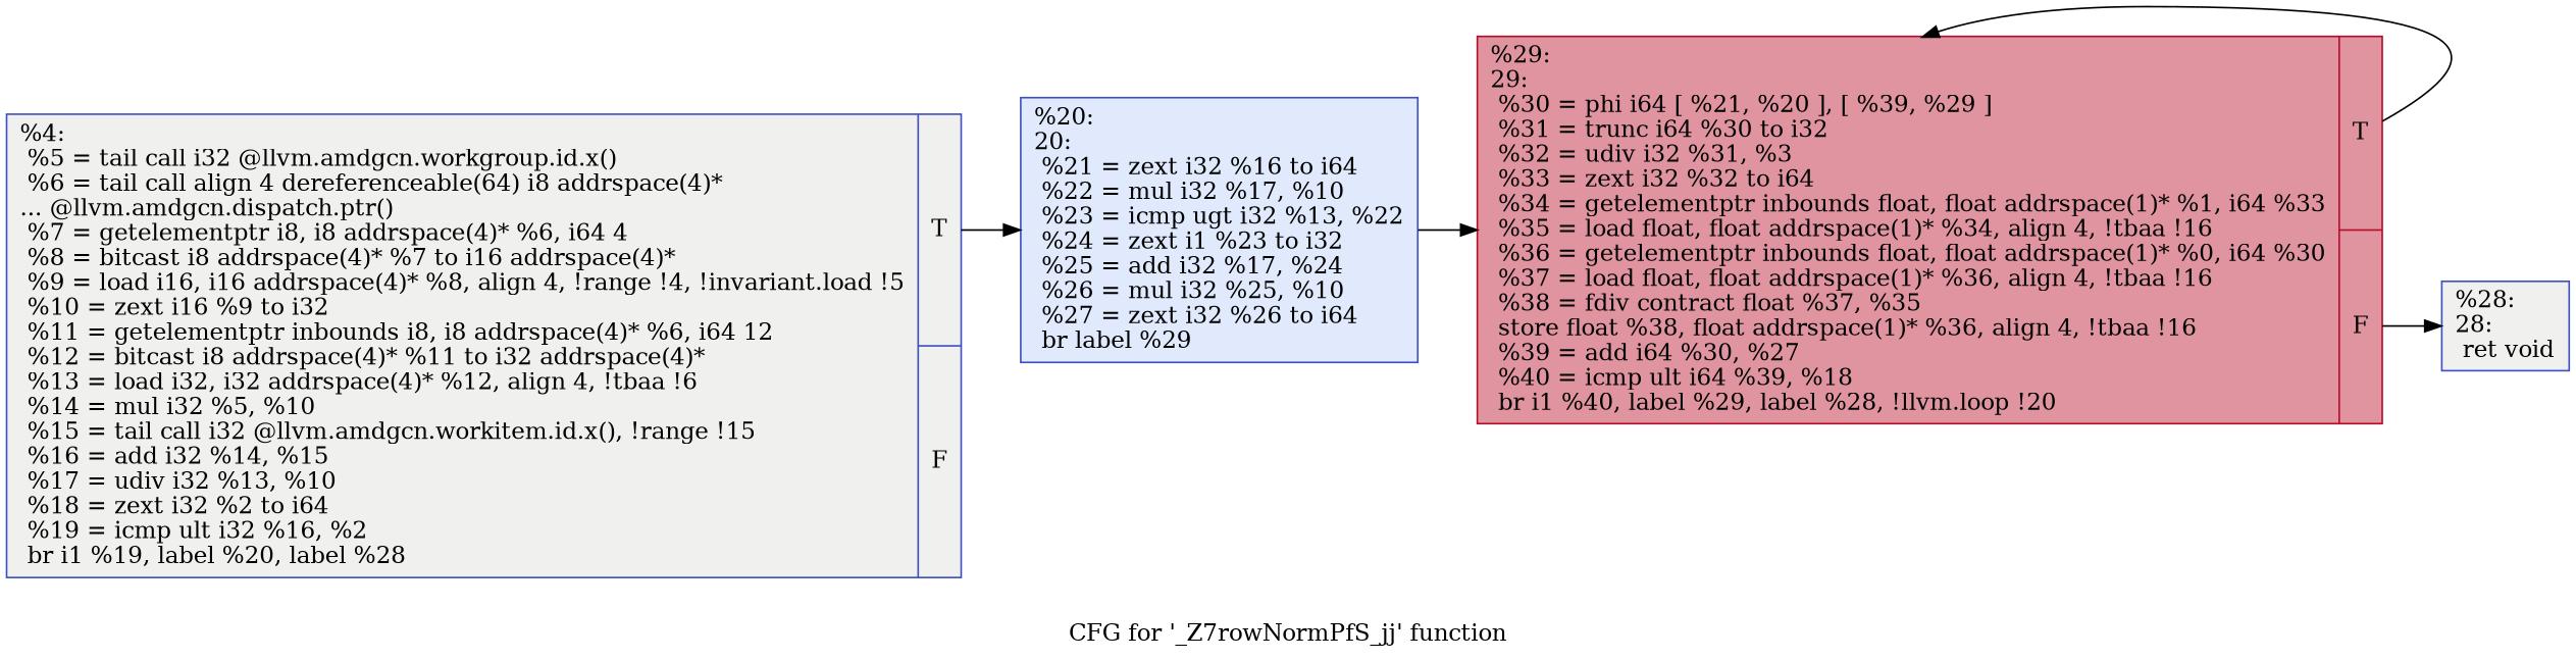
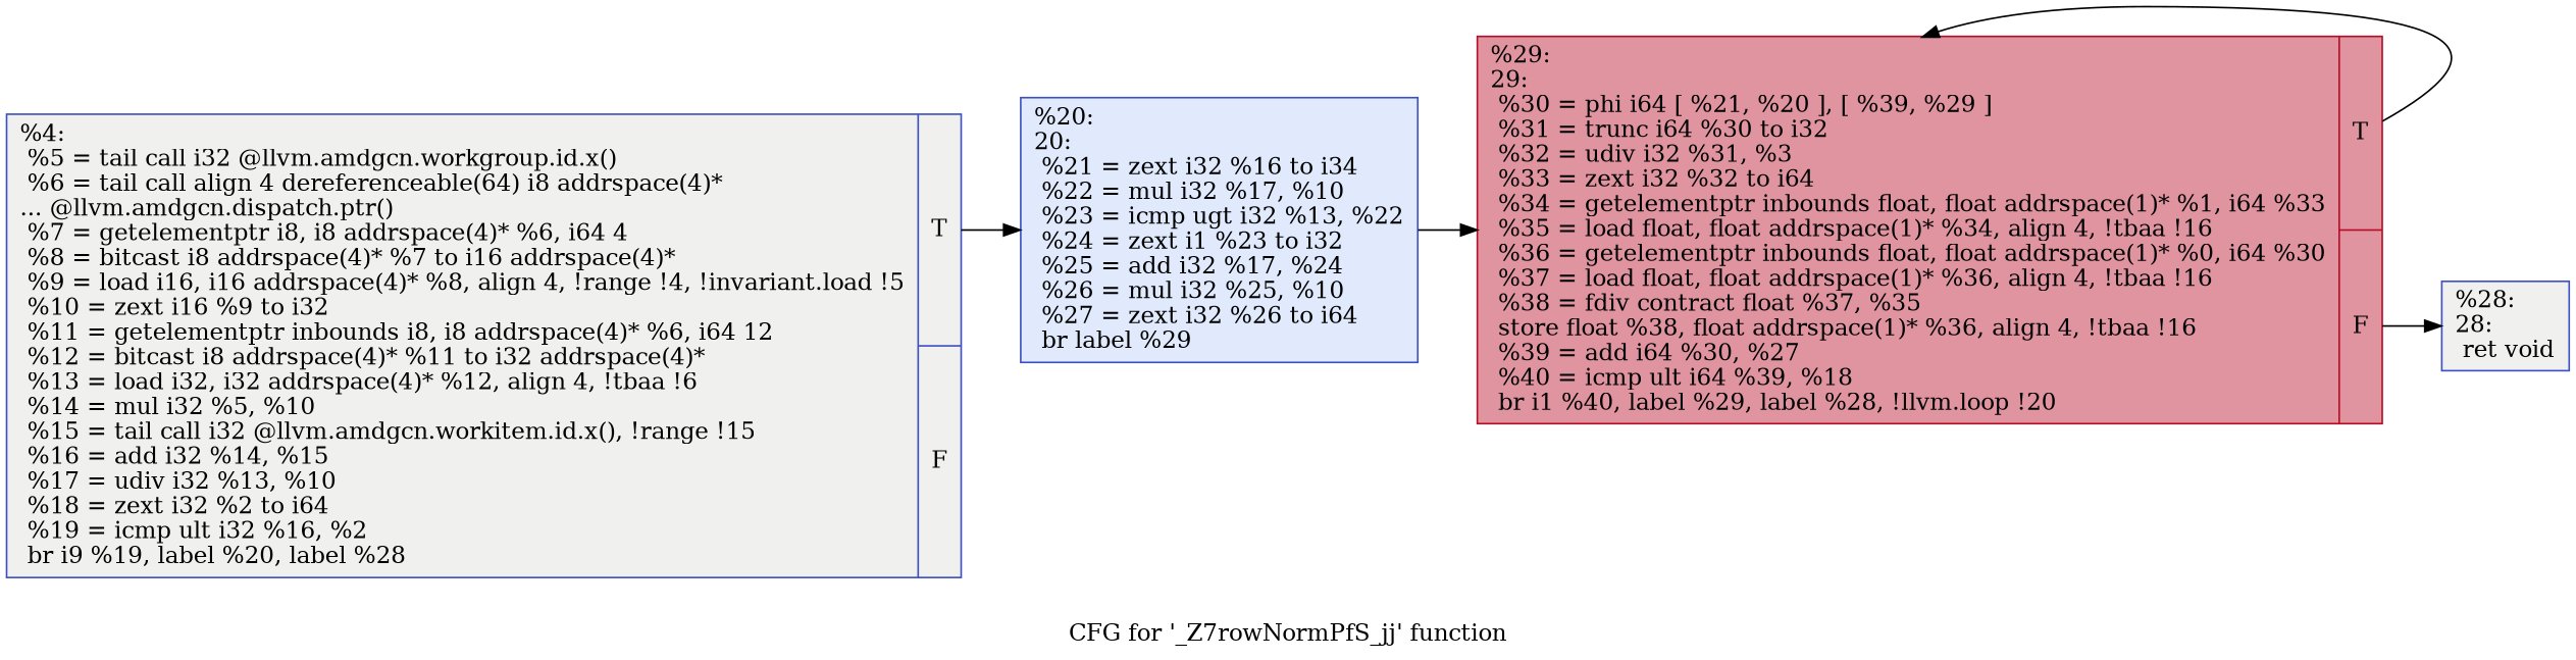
  digraph {
    label="CFG for '_Z7rowNormPfS_jj' function"
    rankdir=LR
    node [color="#3d50c3ff" fillcolor="#dedcdb70" shape=record style=filled]
    edge [tailport=s0]
-   n1 [label="{%4:\l  %5 = tail call i32 @llvm.amdgcn.workgroup.id.x()\l  %6 = tail call align 4 dereferenceable(64) i8 addrspace(4)*\l... @llvm.amdgcn.dispatch.ptr()\l  %7 = getelementptr i8, i8 addrspace(4)* %6, i64 4\l  %8 = bitcast i8 addrspace(4)* %7 to i16 addrspace(4)*\l  %9 = load i16, i16 addrspace(4)* %8, align 4, !range !4, !invariant.load !5\l  %10 = zext i16 %9 to i32\l  %11 = getelementptr inbounds i8, i8 addrspace(4)* %6, i64 12\l  %12 = bitcast i8 addrspace(4)* %11 to i32 addrspace(4)*\l  %13 = load i32, i32 addrspace(4)* %12, align 4, !tbaa !6\l  %14 = mul i32 %5, %10\l  %15 = tail call i32 @llvm.amdgcn.workitem.id.x(), !range !15\l  %16 = add i32 %14, %15\l  %17 = udiv i32 %13, %10\l  %18 = zext i32 %2 to i64\l  %19 = icmp ult i32 %16, %2\l  br i1 %19, label %20, label %28\l|{<s0>T|<s1>F}}"]
-   n2 [fillcolor="#b9d0f970" label="{%20:\l20:                                               \l  %21 = zext i32 %16 to i64\l  %22 = mul i32 %17, %10\l  %23 = icmp ugt i32 %13, %22\l  %24 = zext i1 %23 to i32\l  %25 = add i32 %17, %24\l  %26 = mul i32 %25, %10\l  %27 = zext i32 %26 to i64\l  br label %29\l}"]
+   n1 [label="{%4:\l  %5 = tail call i32 @llvm.amdgcn.workgroup.id.x()\l  %6 = tail call align 4 dereferenceable(64) i8 addrspace(4)*\l... @llvm.amdgcn.dispatch.ptr()\l  %7 = getelementptr i8, i8 addrspace(4)* %6, i64 4\l  %8 = bitcast i8 addrspace(4)* %7 to i16 addrspace(4)*\l  %9 = load i16, i16 addrspace(4)* %8, align 4, !range !4, !invariant.load !5\l  %10 = zext i16 %9 to i32\l  %11 = getelementptr inbounds i8, i8 addrspace(4)* %6, i64 12\l  %12 = bitcast i8 addrspace(4)* %11 to i32 addrspace(4)*\l  %13 = load i32, i32 addrspace(4)* %12, align 4, !tbaa !6\l  %14 = mul i32 %5, %10\l  %15 = tail call i32 @llvm.amdgcn.workitem.id.x(), !range !15\l  %16 = add i32 %14, %15\l  %17 = udiv i32 %13, %10\l  %18 = zext i32 %2 to i64\l  %19 = icmp ult i32 %16, %2\l  br i9 %19, label %20, label %28\l|{<s0>T|<s1>F}}"]
+   n2 [fillcolor="#b9d0f970" label="{%20:\l20:                                               \l  %21 = zext i32 %16 to i34\l  %22 = mul i32 %17, %10\l  %23 = icmp ugt i32 %13, %22\l  %24 = zext i1 %23 to i32\l  %25 = add i32 %17, %24\l  %26 = mul i32 %25, %10\l  %27 = zext i32 %26 to i64\l  br label %29\l}"]
    n3 [color="#b70d28ff" fillcolor="#b70d2870" label="{%29:\l29:                                               \l  %30 = phi i64 [ %21, %20 ], [ %39, %29 ]\l  %31 = trunc i64 %30 to i32\l  %32 = udiv i32 %31, %3\l  %33 = zext i32 %32 to i64\l  %34 = getelementptr inbounds float, float addrspace(1)* %1, i64 %33\l  %35 = load float, float addrspace(1)* %34, align 4, !tbaa !16\l  %36 = getelementptr inbounds float, float addrspace(1)* %0, i64 %30\l  %37 = load float, float addrspace(1)* %36, align 4, !tbaa !16\l  %38 = fdiv contract float %37, %35\l  store float %38, float addrspace(1)* %36, align 4, !tbaa !16\l  %39 = add i64 %30, %27\l  %40 = icmp ult i64 %39, %18\l  br i1 %40, label %29, label %28, !llvm.loop !20\l|{<s0>T|<s1>F}}"]
    n4 [label="{%28:\l28:                                               \l  ret void\l}"]
    n1 -> n2
    n2 -> n3
    n3 -> n3
    n3 -> n4 [tailport=s1]
  }
